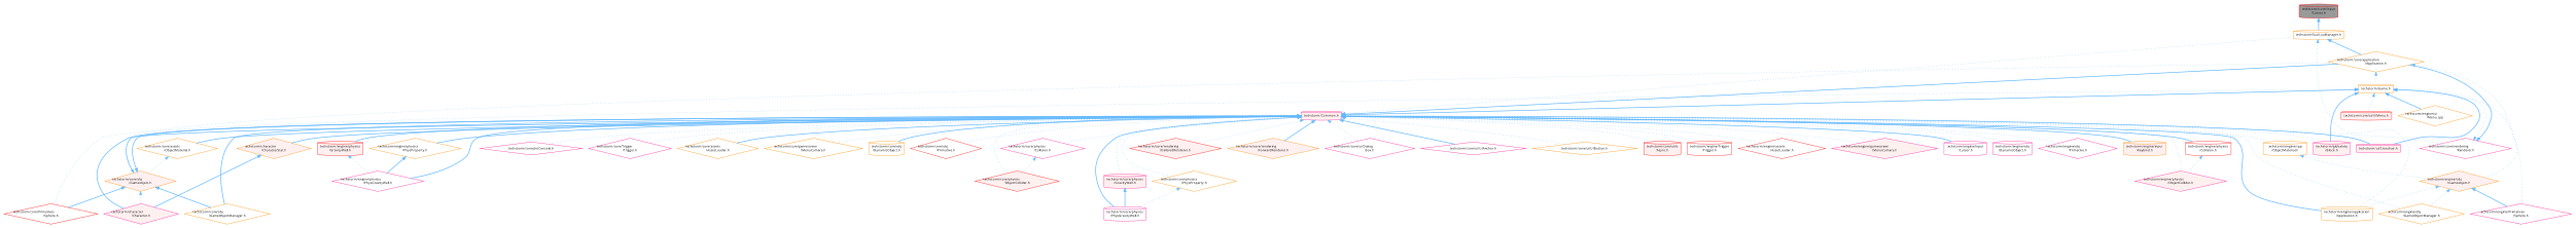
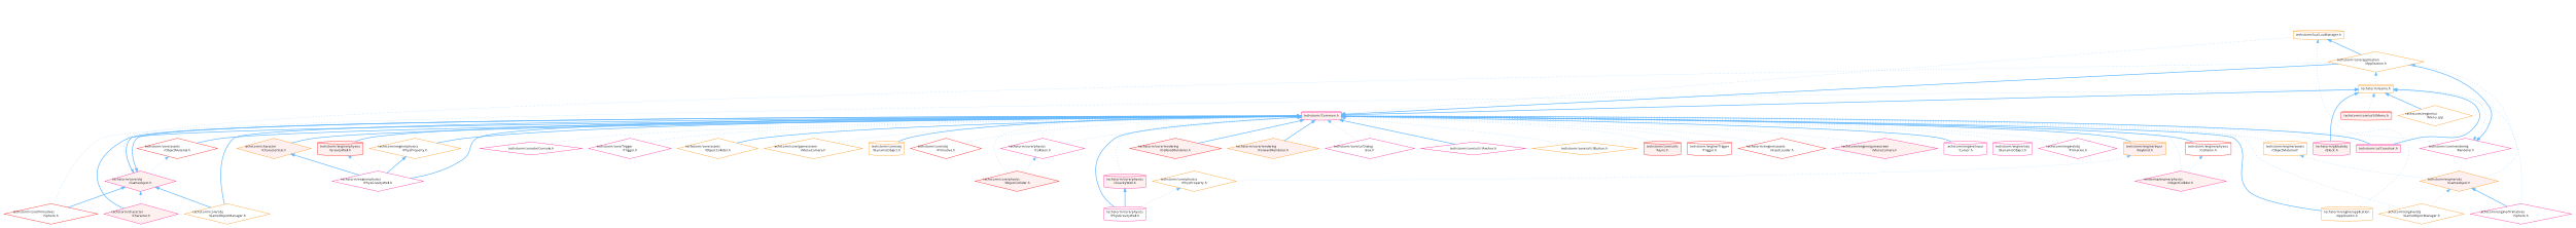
  digraph {
    fontname="Open Sans"
    node [color=darkorange fillcolor=white fontname="Open Sans" fontsize=10 shape=diamond style=filled]
    edge [color=steelblue1 dir=back fontname="Open Sans" fontsize=10 labelfontname=Helvetica labelfontsize=10 style=dotted]
-   n1 [color=red fillcolor=grey60 fontcolor=black height=0.2 label="techstorm/core/input\l/Cursor.h" shape=cylinder width=0.4]
    n2 [height=0.2 label="techstorm/lua/LuaManager.h" shape=cylinder width=0.4]
    n3 [height=0.2 label="techstorm/core/application\l/Application.h" width=0.4]
    n4 [height=0.2 label="techstorm/engine/application\l/Application.h" shape=cylinder width=0.4]
    n5 [height=0.2 label="techstorm/Game.h" shape=cylinder width=0.4]
    n6 [fillcolor="#FFF0F0" height=0.2 label="techstorm/engine/obj\l/Gameobject.h" width=0.4]
    n7 [color=deeppink fillcolor="#FFF0F0" height=0.2 label="techstorm/Common.h" shape=cylinder width=0.4]
    n8 [color=red height=0.2 label="techstorm/core/Primatives\l/Sphere.h" width=0.4]
    n9 [color=deeppink height=0.2 label="techstorm/engine/Primatives\l/Sphere.h" width=0.4]
    n10 [color=deeppink fillcolor="#FFF0F0" height=0.2 label="techstorm/globalobj\l/Block.h" shape=cylinder width=0.4]
    n11 [color=deeppink fillcolor="#FFF0F0" height=0.2 label="techstorm/ui/Crosshair.h" shape=cylinder width=0.4]
    n12 [color=red fillcolor="#FFF0F0" height=0.2 label="techstorm/core/ui/UIMenu.h" shape=cylinder width=0.4]
    n13 [height=0.2 label="techstorm/engine/ui\l/Menu.cpp" width=0.4]
    n14 [color=deeppink fillcolor="#FFF0F0" height=0.2 label="techstorm/character\l/Character.h" width=0.4]
    n15 [fillcolor="#FFF0F0" height=0.2 label="techstorm/character\l/CharacterStat.h" width=0.4]
    n16 [color=deeppink height=0.2 label="techstorm/console/Console.h" width=0.4]
    n17 [color=deeppink height=0.2 label="techstorm/core/Trigger\l/Trigger.h" width=0.4]
-   n18 [height=0.2 label="techstorm/core/assets\l/AssetLoader.h" width=0.4]
-   n19 [height=0.2 label="techstorm/core/assets\l/ObjectMaterial.h" width=0.4]
-   n20 [fillcolor="#FFF0F0" height=0.2 label="techstorm/core/obj\l/Gameobject.h" width=0.4]
+   n18 [height=0.2 label="techstorm/core/assets\l/ObjectCollider.h" width=0.4]
+   n19 [color=red height=0.2 label="techstorm/core/assets\l/ObjectMaterial.h" width=0.4]
+   n20 [color=deeppink fillcolor="#FFF0F0" height=0.2 label="techstorm/core/obj\l/Gameobject.h" width=0.4]
    n21 [height=0.2 label="techstorm/core/obj\l/GameObjectManager.h" width=0.4]
    n22 [height=0.2 label="techstorm/core/gamescreen\l/MenuCamera.h" width=0.4]
    n23 [height=0.2 label="techstorm/core/obj\l/DynamicObject.h" shape=cylinder width=0.4]
    n24 [color=red height=0.2 label="techstorm/core/obj\l/Primative.h" width=0.4]
    n25 [color=deeppink height=0.2 label="techstorm/core/physics\l/Collision.h" width=0.4]
    n26 [color=red fillcolor="#FFF0F0" height=0.2 label="techstorm/core/physics\l/ObjectCollider.h" width=0.4]
    n27 [color=deeppink fillcolor="#FFF0F0" height=0.2 label="techstorm/core/physics\l/GravityWell.h" shape=cylinder width=0.4]
    n28 [color=deeppink height=0.2 label="techstorm/core/physics\l/PhysGravityWell.h" shape=cylinder width=0.4]
    n29 [height=0.2 label="techstorm/core/physics\l/PhysProperty.h" width=0.4]
    n30 [color=red fillcolor="#FFF0F0" height=0.2 label="techstorm/core/rendering\l/DeferedRenderer.h" width=0.4]
    n31 [fillcolor="#FFF0F0" height=0.2 label="techstorm/core/rendering\l/ForwardRenderer.h" width=0.4]
    n32 [color=deeppink height=0.2 label="techstorm/core/rendering\l/Renderer.h" width=0.4]
    n33 [color=deeppink height=0.2 label="techstorm/core/ui/Dialog\lBox.h" width=0.4]
    n34 [color=deeppink height=0.2 label="techstorm/core/ui/UIAnchor.h" width=0.4]
    n35 [height=0.2 label="techstorm/core/ui/UIButton.h" width=0.4]
    n36 [color=red fillcolor="#FFF0F0" height=0.2 label="techstorm/core/utils\l/Async.h" shape=cylinder width=0.4]
    n37 [color=red height=0.2 label="techstorm/engine/Trigger\l/Trigger.h" shape=cylinder width=0.4]
    n38 [color=red height=0.2 label="techstorm/engine/assets\l/AssetLoader.h" width=0.4]
-   n39 [height=0.2 label="techstorm/engine/cpp\l/ObjectMaterial.h" shape=cylinder width=0.4]
+   n39 [height=0.2 label="techstorm/engine/assets\l/ObjectMaterial.h" shape=cylinder width=0.4]
    n40 [height=0.2 label="techstorm/engine/obj\l/GameObjectManager.h" width=0.4]
    n41 [color=deeppink fillcolor="#FFF0F0" height=0.2 label="techstorm/engine/gamescreen\l/MenuCamera.h" width=0.4]
    n42 [color=deeppink height=0.2 label="techstorm/engine/input\l/Cursor.h" shape=cylinder width=0.4]
    n43 [fillcolor="#FFF0F0" height=0.2 label="techstorm/engine/input\l/Keybind.h" shape=cylinder width=0.4]
    n44 [color=deeppink height=0.2 label="techstorm/engine/obj\l/DynamicObject.h" shape=cylinder width=0.4]
    n45 [color=deeppink height=0.2 label="techstorm/engine/obj\l/Primative.h" width=0.4]
    n46 [color=red height=0.2 label="techstorm/engine/physics\l/Collision.h" shape=cylinder width=0.4]
-   n47 [color=deeppink fillcolor="#FFF0F0" height=0.2 label="techstorm/engine/physics\l/ObjectCollider.h" width=0.4]
+   n47 [color=deeppink fillcolor="#FFF0F0" height=0.2 label="rendering/engine/physics\l/ObjectCollider.h" width=0.4]
    n48 [color=red fillcolor="#FFF0F0" height=0.2 label="techstorm/engine/physics\l/GravityWell.h" shape=cylinder width=0.4]
    n49 [color=deeppink height=0.2 label="techstorm/engine/physics\l/PhysGravityWell.h" width=0.4]
    n50 [height=0.2 label="techstorm/engine/physics\l/PhysProperty.h" width=0.4]
-   n1 -> n2 [style=bold]
    n2 -> n3 [style=bold]
    n2 -> n4
    n3 -> n5
    n3 -> n6
    n5 -> n7 [style=bold]
    n5 -> n8
    n5 -> n9
    n5 -> n10 [style=bold]
    n5 -> n11 [style=bold]
    n5 -> n12
    n5 -> n13 [style=bold]
-   n6 -> n4
    n6 -> n9 [style=bold]
    n6 -> n40
    n7 -> n2
    n7 -> n3 [style=bold]
    n7 -> n4 [style=bold]
    n7 -> n10
    n7 -> n11 [style=bold]
    n7 -> n14 [style=bold]
    n7 -> n15 [style=bold]
    n7 -> n16
    n7 -> n17
    n7 -> n18 [style=bold]
    n7 -> n19 [style=bold]
    n7 -> n20 [style=bold]
    n7 -> n21 [style=bold]
    n7 -> n22
    n7 -> n23 [style=bold]
    n7 -> n24
    n7 -> n25
    n7 -> n26
    n7 -> n27
    n7 -> n28 [style=bold]
-   n7 -> n29
-   n7 -> n30
+   n43 -> n29
+   n7 -> n30 [style=bold]
    n7 -> n31 [style=bold]
    n7 -> n32
    n7 -> n33
    n7 -> n34 [style=bold]
    n7 -> n35
    n7 -> n36
    n7 -> n37
    n7 -> n38
    n7 -> n39
    n7 -> n40
    n7 -> n41
    n7 -> n42 [style=bold]
    n7 -> n43 [style=bold]
    n7 -> n44
    n7 -> n45
    n7 -> n46 [style=bold]
    n7 -> n47
    n7 -> n48 [style=bold]
    n7 -> n49 [style=bold]
    n7 -> n50 [style=bold]
-   n15 -> n14 [style=bold]
+   n15 -> n49 [style=bold]
    n19 -> n20
    n20 -> n3
    n20 -> n7 [style=bold]
    n20 -> n8 [style=bold]
    n20 -> n14
    n20 -> n21 [style=bold]
    n25 -> n26
    n27 -> n28 [style=bold]
    n29 -> n28
    n32 -> n3 [style=bold]
    n32 -> n5
    n39 -> n6
    n46 -> n47
    n48 -> n49
    n50 -> n49 [style=bold]
  }
